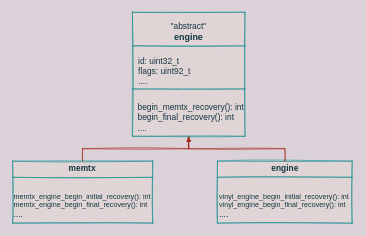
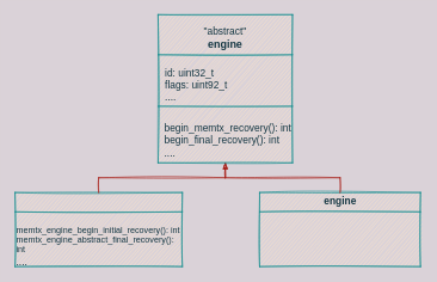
  <mxCell id="0" />
  <mxCell id="1" parent="0" />
  <mxCell id="2" value="" style="rounded=0;whiteSpace=wrap;html=1;strokeWidth=1;fillColor=#FAE5C7;strokeColor=#0F8B8D;fontColor=#143642;sketch=1;" vertex="1" parent="1"><mxGeometry x="362" y="268.5" width="225" height="103.5" as="geometry" /></mxCell>
  <mxCell id="3" value="" style="rounded=0;whiteSpace=wrap;html=1;strokeWidth=1;fillColor=#FAE5C7;strokeColor=#0F8B8D;fontColor=#143642;sketch=1;" vertex="1" parent="1"><mxGeometry x="20" y="268.5" width="234" height="103.5" as="geometry" /></mxCell>
  <mxCell id="4" value="&lt;b&gt;&lt;font style=&quot;font-size: 14px&quot;&gt;engine&lt;/font&gt;&lt;/b&gt;" style="text;html=1;strokeColor=none;fillColor=none;align=center;verticalAlign=middle;whiteSpace=wrap;fontColor=#143642;sketch=1;" vertex="1" parent="1"><mxGeometry x="426.5" y="269.5" width="96" height="20" as="geometry" /></mxCell>
- <mxCell id="5" value="&lt;span style=&quot;font-size: 14px&quot;&gt;&lt;b&gt;memtx&lt;/b&gt;&lt;/span&gt;" style="text;html=1;strokeColor=none;fillColor=none;align=center;verticalAlign=middle;whiteSpace=wrap;fontColor=#143642;sketch=1;" vertex="1" parent="1"><mxGeometry x="92.374" y="268.5" width="89.246" height="22" as="geometry" /></mxCell>
  <mxCell id="6" style="edgeStyle=orthogonalEdgeStyle;rounded=0;orthogonalLoop=1;jettySize=auto;html=1;exitX=0.5;exitY=0;exitDx=0;exitDy=0;entryX=0.5;entryY=1;entryDx=0;entryDy=0;endArrow=blockThin;endFill=1;strokeWidth=1;strokeColor=#A8201A;fontColor=#143642;labelBackgroundColor=#DAD2D8;sketch=1;" edge="1" parent="1" source="2" target="10"><mxGeometry x="90" y="128" as="geometry" /></mxCell>
  <mxCell id="7" style="edgeStyle=orthogonalEdgeStyle;rounded=0;orthogonalLoop=1;jettySize=auto;html=1;entryX=0.5;entryY=1;entryDx=0;entryDy=0;endArrow=blockThin;endFill=1;strokeWidth=1;strokeColor=#A8201A;fontColor=#143642;labelBackgroundColor=#DAD2D8;sketch=1;" edge="1" parent="1" source="3" target="10"><mxGeometry x="90" y="128" as="geometry" /></mxCell>
  <mxCell id="8" value="" style="line;strokeWidth=1;html=1;perimeter=backbonePerimeter;points=[];outlineConnect=0;fillColor=#FAE5C7;strokeColor=#0F8B8D;fontColor=#143642;labelBackgroundColor=#DAD2D8;sketch=1;" vertex="1" parent="1"><mxGeometry x="20" y="290.5" width="234" height="10" as="geometry" /></mxCell>
- <mxCell id="9" value="&lt;font&gt;&lt;font style=&quot;font-size: 12px&quot;&gt;memtx_engine_begin_initial_recovery(): int&lt;/font&gt;&lt;br&gt;&lt;font style=&quot;font-size: 12px&quot;&gt;memtx_engine_begin_final_recovery(): int&lt;/font&gt;&lt;br&gt;&lt;span style=&quot;font-size: 14px&quot;&gt;....&lt;/span&gt;&lt;br&gt;&lt;/font&gt;" style="text;html=1;strokeColor=none;fillColor=none;align=left;verticalAlign=middle;whiteSpace=wrap;fontColor=#143642;sketch=1;" vertex="1" parent="1"><mxGeometry x="20" y="313" width="235.35" height="59" as="geometry" /></mxCell>
+ <mxCell id="9" value="&lt;font&gt;&lt;font style=&quot;font-size: 12px&quot;&gt;memtx_engine_begin_initial_recovery(): int&lt;/font&gt;&lt;br&gt;&lt;font style=&quot;font-size: 12px&quot;&gt;memtx_engine_abstract_final_recovery(): int&lt;/font&gt;&lt;br&gt;&lt;span style=&quot;font-size: 14px&quot;&gt;....&lt;/span&gt;&lt;br&gt;&lt;/font&gt;" style="text;html=1;strokeColor=none;fillColor=none;align=left;verticalAlign=middle;whiteSpace=wrap;fontColor=#143642;sketch=1;" vertex="1" parent="1"><mxGeometry x="20" y="313" width="235.35" height="59" as="geometry" /></mxCell>
  <mxCell id="10" value="" style="whiteSpace=wrap;html=1;fillColor=#FAE5C7;strokeColor=#0F8B8D;fontColor=#143642;sketch=1;" vertex="1" parent="1"><mxGeometry x="220" y="20" width="188" height="207" as="geometry" /></mxCell>
  <mxCell id="11" value="&lt;font style=&quot;font-size: 14px&quot;&gt;&quot;abstract&quot;&lt;/font&gt;&lt;br&gt;&lt;b&gt;&lt;font style=&quot;font-size: 15px&quot;&gt;engine&lt;/font&gt;&lt;/b&gt;" style="text;html=1;strokeColor=none;fillColor=none;align=center;verticalAlign=middle;whiteSpace=wrap;fontColor=#143642;sketch=1;" vertex="1" parent="1"><mxGeometry x="266" y="36" width="96" height="32" as="geometry" /></mxCell>
  <mxCell id="12" value="&lt;font style=&quot;font-size: 14px&quot;&gt;&lt;span&gt;begin_memtx_recovery(): int&lt;/span&gt;&lt;br&gt;begin_final_recovery(): int&lt;br&gt;....&lt;br&gt;&lt;/font&gt;" style="text;html=1;strokeColor=none;fillColor=none;align=left;verticalAlign=middle;whiteSpace=wrap;fontColor=#143642;sketch=1;" vertex="1" parent="1"><mxGeometry x="227" y="166" width="189" height="59" as="geometry" /></mxCell>
  <mxCell id="13" value="&lt;font style=&quot;font-size: 14px&quot;&gt;id: uint32_t&lt;br&gt;flags: uint92_t&lt;br&gt;....&lt;br&gt;&lt;/font&gt;" style="text;html=1;strokeColor=none;fillColor=none;align=left;verticalAlign=middle;whiteSpace=wrap;fontColor=#143642;sketch=1;" vertex="1" parent="1"><mxGeometry x="227.5" y="89" width="189" height="59" as="geometry" /></mxCell>
  <mxCell id="14" value="" style="line;strokeWidth=1;html=1;perimeter=backbonePerimeter;points=[];outlineConnect=0;fillColor=#FAE5C7;strokeColor=#0F8B8D;fontColor=#143642;labelBackgroundColor=#DAD2D8;sketch=1;" vertex="1" parent="1"><mxGeometry x="362" y="290.5" width="225" height="10" as="geometry" /></mxCell>
- <mxCell id="15" value="&lt;font&gt;&lt;font style=&quot;font-size: 12px&quot;&gt;vinyl_engine_begin_initial_recovery(): int&lt;/font&gt;&lt;br&gt;&lt;font style=&quot;font-size: 12px&quot;&gt;vinyl_engine_begin_final_recovery(): int&lt;/font&gt;&lt;br&gt;&lt;span style=&quot;font-size: 14px&quot;&gt;....&lt;/span&gt;&lt;br&gt;&lt;/font&gt;" style="text;html=1;strokeColor=none;fillColor=none;align=left;verticalAlign=middle;whiteSpace=wrap;fontColor=#143642;sketch=1;" vertex="1" parent="1"><mxGeometry x="363" y="313" width="225" height="59" as="geometry" /></mxCell>
  <mxCell id="16" value="" style="line;strokeWidth=1;html=1;perimeter=backbonePerimeter;points=[];outlineConnect=0;rounded=0;fontColor=#143642;fillColor=#FAE5C7;labelBackgroundColor=#DAD2D8;strokeColor=#0F8B8D;sketch=1;" vertex="1" parent="1"><mxGeometry x="220" y="71" width="188" height="10" as="geometry" /></mxCell>
  <mxCell id="17" value="" style="line;strokeWidth=1;html=1;perimeter=backbonePerimeter;points=[];outlineConnect=0;rounded=0;fontColor=#143642;fillColor=#FAE5C7;labelBackgroundColor=#DAD2D8;strokeColor=#0F8B8D;sketch=1;" vertex="1" parent="1"><mxGeometry x="220" y="143" width="188" height="10" as="geometry" /></mxCell>
